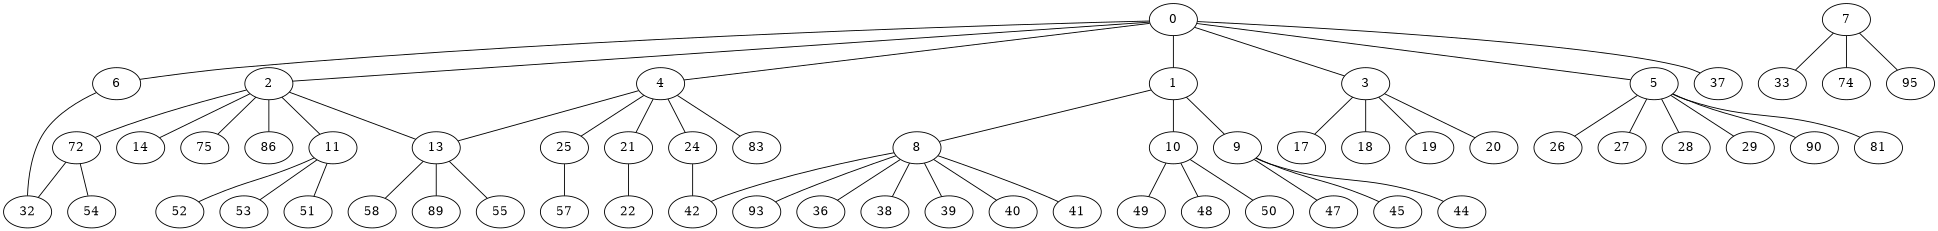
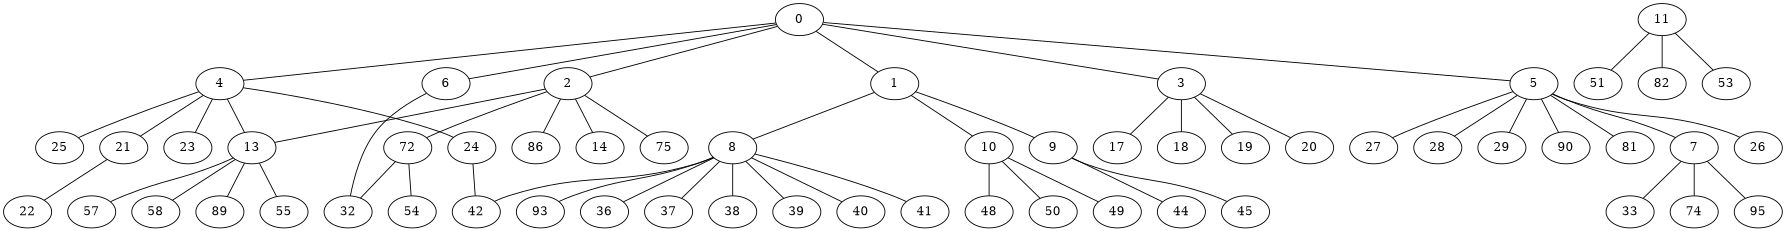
  graph {
    0
    1
    2
    3
    4
    5
    6
    8
    10
    9
    11
    n12 [label=72]
    13
    14
    n15 [label=75]
    n16 [label=86]
    17
    18
    19
    20
    21
-   23 [label=83]
+   23
    24
    25
    7
    26
    27
    28
    29
    n30 [label=90]
    n31 [label=81]
    32
    33
    n34 [label=74]
    n35 [label=95]
    36
    37
    38
    39
    40
    41
    42
    n43 [label=93]
    48
    50
    49
    45
    44
-   47
    51
-   52
+   52 [label=82]
    53
    54
    55
    57
    58
    n57 [label=89]
    22
    0 -- 1
    0 -- 2
    0 -- 3
    0 -- 4
    0 -- 5
    0 -- 6
    1 -- 8
    1 -- 10
    1 -- 9
-   2 -- 11
    2 -- n12
    2 -- 13
    2 -- 14
    2 -- n15
    2 -- n16
    3 -- 17
    3 -- 18
    3 -- 19
    3 -- 20
    4 -- 13
    4 -- 21
    4 -- 23
    4 -- 24
    4 -- 25
+   5 -- 7
    5 -- 26
    5 -- 27
    5 -- 28
    5 -- 29
    5 -- n30
    5 -- n31
    6 -- 32
    8 -- 36
-   0 -- 37
+   8 -- 37
    8 -- 38
    8 -- 39
    8 -- 40
    8 -- 41
    8 -- 42
    8 -- n43
    10 -- 48
    10 -- 50
    10 -- 49
    9 -- 45
    9 -- 44
-   9 -- 47
    11 -- 51
    11 -- 52
    11 -- 53
    n12 -- 32
    n12 -- 54
    13 -- 55
-   25 -- 57
+   13 -- 57
    13 -- 58
    13 -- n57
    21 -- 22
    24 -- 42
    7 -- 33
    7 -- n34
    7 -- n35
  }
